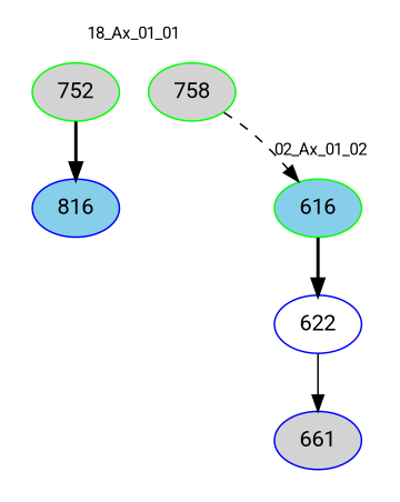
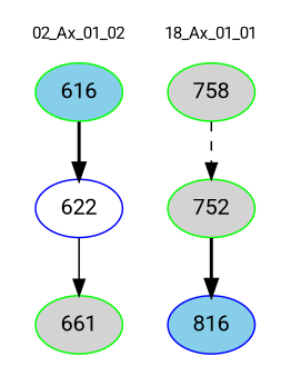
  digraph {
    fontname=Roboto
    node [color=green fillcolor=lightgrey fontname=Roboto style=filled]
    edge [color=black fontname=Roboto style=bold]
    n1 [fillcolor=skyblue label=616]
    n2 [color=blue fillcolor=white label=622]
-   n3 [color=blue label=661]
+   n3 [label=661]
    n4 [label=758]
    n5 [label=752]
    n6 [color=blue fillcolor=skyblue label=816]
    subgraph cluster_1 {
      color=white
      fontsize=10
      label="02_Ax_01_02"
      n1
      n2
      n3
    }
    subgraph cluster_2 {
      color=white
      fontsize=10
      label="18_Ax_01_01"
      n4
      n5
      n6
    }
    n1 -> n2
    n2 -> n3 [style=solid]
-   n4 -> n1 [style=dashed]
+   n4 -> n5 [style=dashed]
    n5 -> n6
  }
